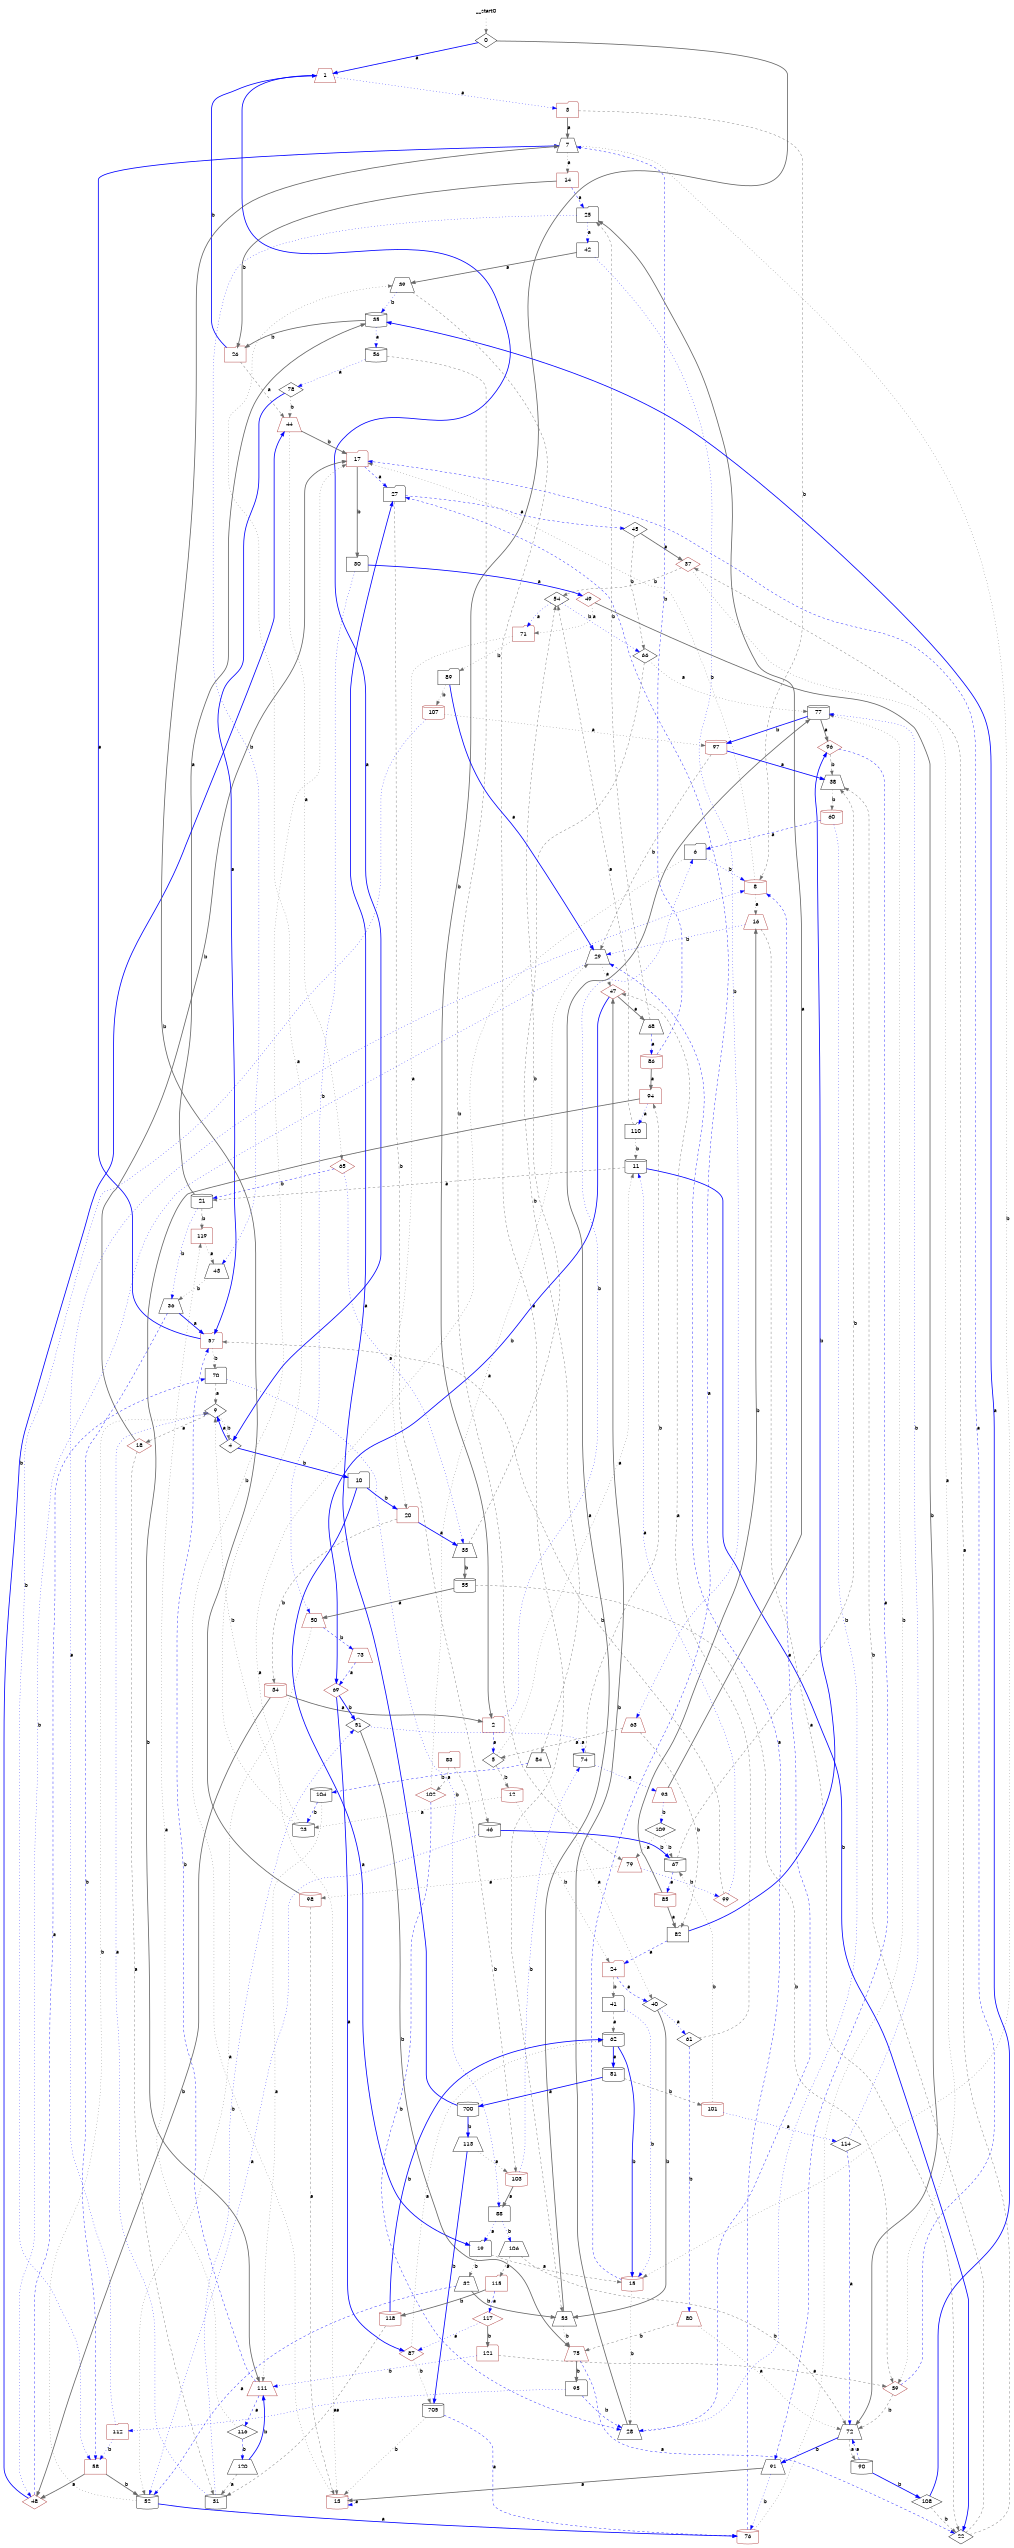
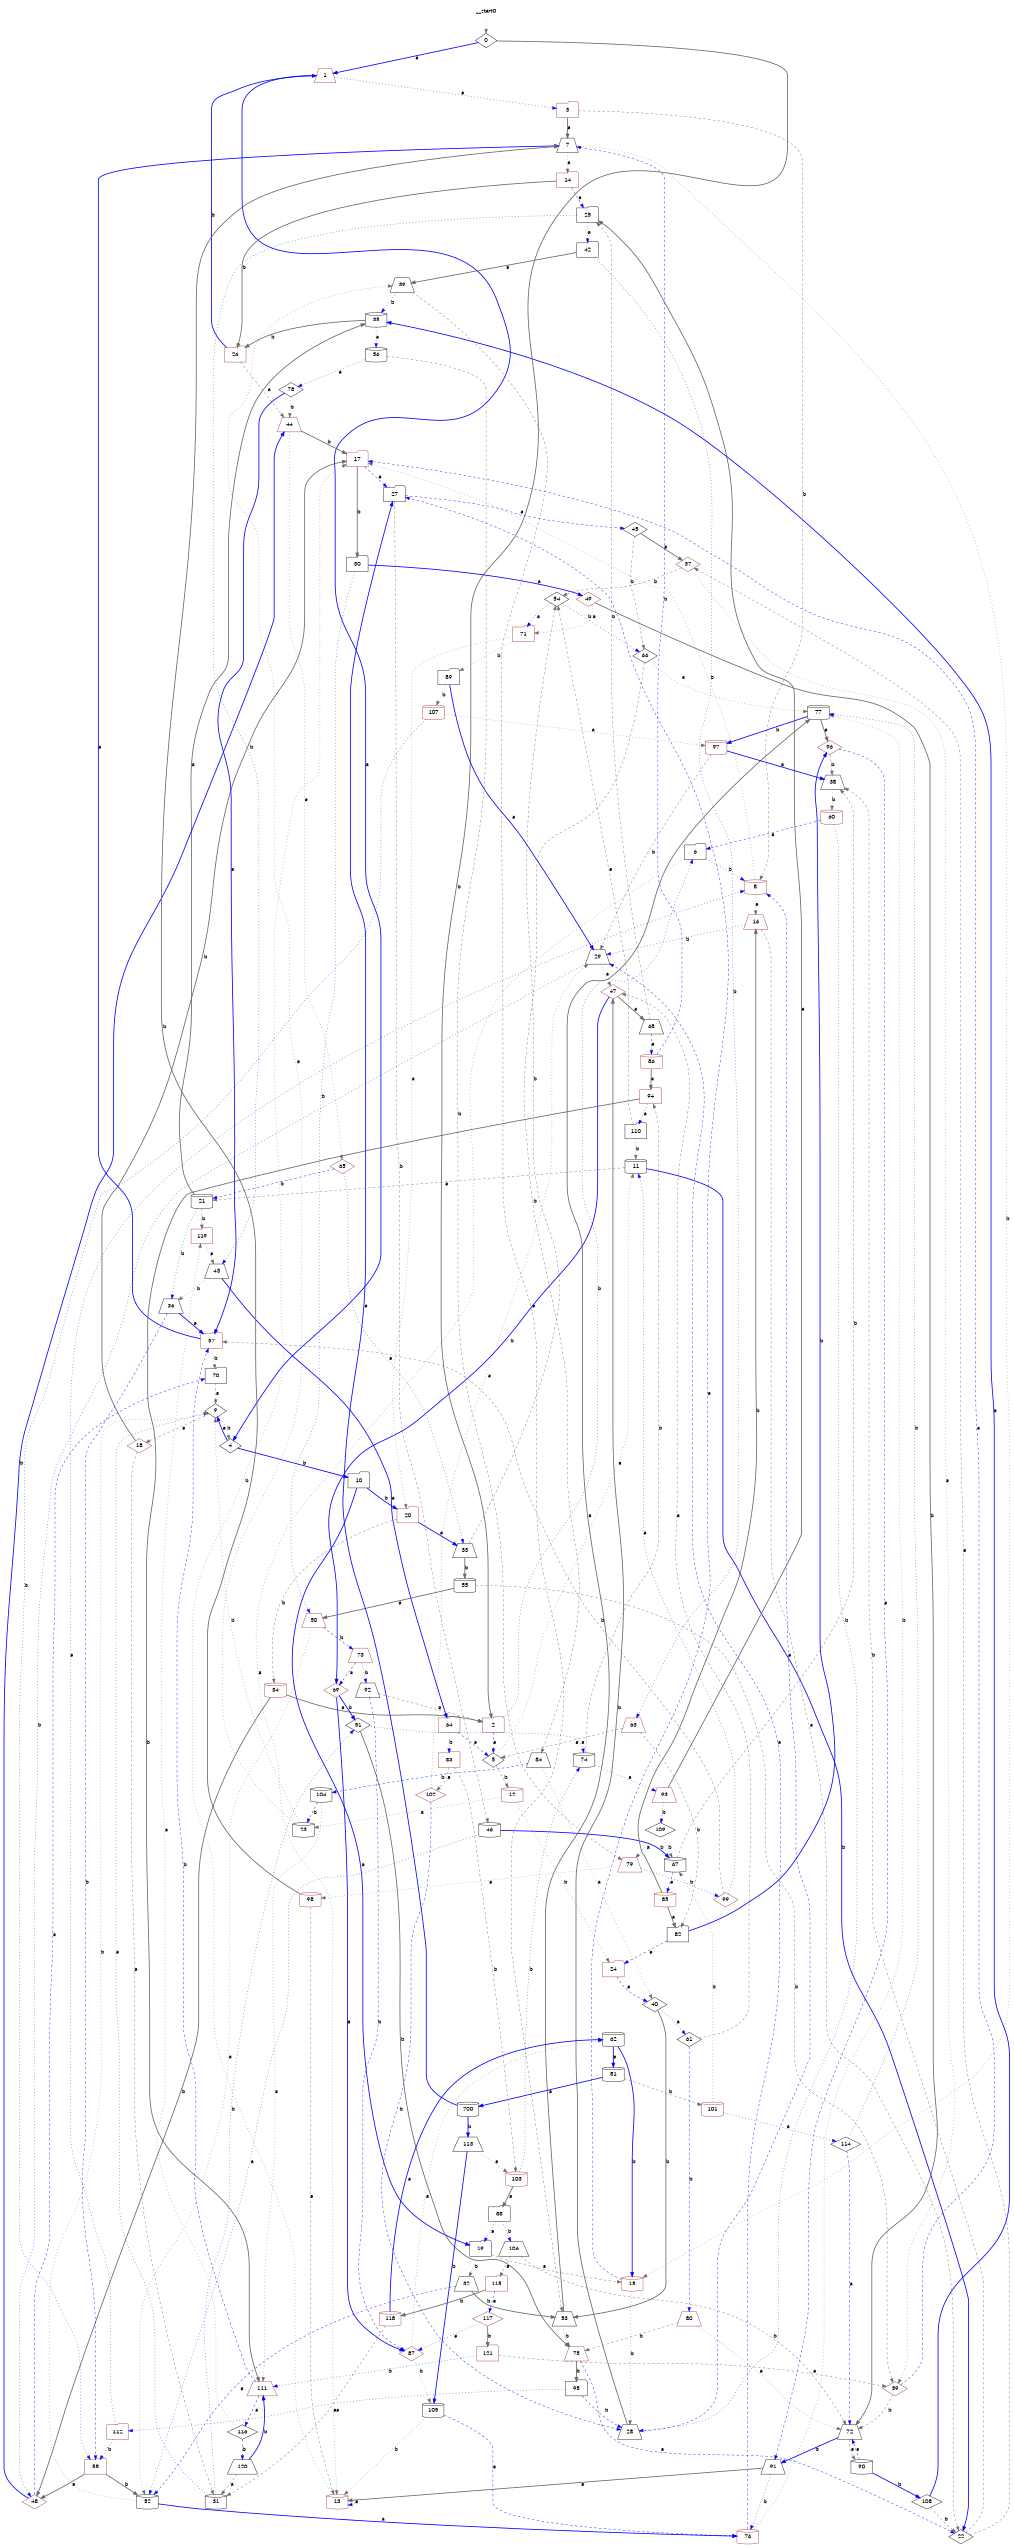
  digraph {
    fontname=Lato
    node [color=black fontname=Lato shape=cylinder]
    edge [color=gray40 fontname=Lato style=dotted]
    __start0 [shape=none]
    0 [shape=diamond]
    1 [color=brown shape=trapezium]
    2 [color=brown shape=folder]
    3 [color=brown shape=folder]
    4 [shape=diamond]
    5 [shape=diamond]
    6 [shape=folder]
    7 [shape=trapezium]
    8 [color=brown]
    9 [shape=diamond]
    10 [shape=folder]
    11
    12 [color=brown]
    13 [color=brown]
    14 [color=brown shape=folder]
    15 [color=brown]
    16 [color=brown shape=trapezium]
    17 [color=brown shape=folder]
    18 [color=brown shape=diamond]
    19 [shape=folder]
    20 [color=brown shape=folder]
    21
    22 [shape=diamond]
    23
    24 [color=brown shape=folder]
    25 [shape=folder]
    26 [color=brown shape=folder]
    27 [shape=folder]
    28 [shape=trapezium]
    29 [shape=trapezium]
    30 [shape=folder]
    31
    32 [shape=trapezium]
    33 [shape=trapezium]
    34 [color=brown]
    35
    36 [shape=trapezium]
    119 [color=brown shape=folder]
    37 [color=brown shape=diamond]
    38 [shape=trapezium]
    39 [shape=trapezium]
    40 [shape=diamond]
-   41 [shape=folder]
    42 [shape=folder]
    43 [shape=trapezium]
    44 [color=brown shape=trapezium]
    45 [shape=diamond]
    46
    47 [color=brown shape=diamond]
    48 [color=brown shape=diamond]
    49 [color=brown shape=diamond]
    50 [color=brown shape=trapezium]
    51 [shape=diamond]
    52
    53 [shape=trapezium]
    54 [shape=diamond]
    55
    56
    57 [color=brown shape=folder]
    58 [color=brown shape=folder]
    59 [color=brown shape=diamond]
    60 [color=brown]
    61 [shape=diamond]
    62
    63 [color=brown shape=trapezium]
+   64 [color=brown shape=folder]
    65 [color=brown shape=diamond]
    66 [shape=diamond]
    67
    68 [shape=trapezium]
    69 [color=brown shape=diamond]
    70 [shape=folder]
    71 [color=brown shape=folder]
    72 [shape=trapezium]
    73 [color=brown shape=trapezium]
    74
    75 [color=brown shape=trapezium]
    76 [color=brown]
    77
    78 [shape=diamond]
    79 [color=brown shape=trapezium]
    80 [color=brown shape=trapezium]
    81
    82 [shape=folder]
    83 [color=brown shape=folder]
    84 [shape=trapezium]
    85 [color=brown]
    86 [color=brown]
    87 [color=brown shape=diamond]
    88 [shape=folder]
    89 [shape=folder]
    90
    91 [shape=trapezium]
+   92 [shape=trapezium]
    93 [color=brown shape=trapezium]
    94 [color=brown shape=folder]
    95 [shape=folder]
    96 [color=brown shape=diamond]
    97 [color=brown]
    98 [color=brown]
    99 [color=brown shape=diamond]
    n103 [label=700]
    101 [color=brown]
    102 [color=brown shape=diamond]
    103 [color=brown]
    104
-   105 [label=705]
+   105
    106 [shape=trapezium]
    107 [color=brown]
    108 [shape=diamond]
    109 [shape=diamond]
    110 [shape=folder]
    111 [color=brown shape=trapezium]
    112 [color=brown shape=folder]
    113 [shape=trapezium]
    114 [shape=diamond]
    115 [color=brown shape=folder]
    116 [shape=diamond]
    117 [color=brown shape=diamond]
    118 [color=brown]
    120 [shape=trapezium]
    121 [color=brown shape=folder]
    __start0 -> 0
    0 -> 1 [color=blue label=a style=bold]
    0 -> 2 [label=b style=bold]
    1 -> 3 [color=blue label=a]
    1 -> 4 [color=blue label=a style=bold]
    2 -> 5 [color=blue label=a style=dashed]
    2 -> 6 [color=blue label=b]
    3 -> 7 [label=a style=bold]
    3 -> 8 [label=b style=dashed]
    4 -> 9 [color=blue label=a style=bold]
    4 -> 10 [color=blue label=b style=bold]
    5 -> 11 [label=a]
    5 -> 12 [label=b style=dashed]
    6 -> 8 [color=blue label=b]
    6 -> 13 [label=a]
    7 -> 14 [label=a]
    7 -> 15 [label=b]
    8 -> 16 [label=a]
    8 -> 17 [label=b]
    9 -> 4 [label=b]
    9 -> 18 [label=a style=dashed]
    10 -> 19 [color=blue label=a style=bold]
    10 -> 20 [color=blue label=b style=bold]
    11 -> 21 [label=a style=dashed]
    11 -> 22 [color=blue label=b style=bold]
    12 -> 23 [label=a]
    12 -> 24 [label=b]
    13 -> 13 [color=blue label=a]
    13 -> 17 [label=b]
    14 -> 25 [color=blue label=a style=dashed]
    14 -> 26 [label=b style=bold]
    15 -> 27 [color=blue label=a style=dashed]
    15 -> 28 [label=b]
    16 -> 22 [label=a style=dashed]
    16 -> 29 [color=blue label=b]
    17 -> 27 [color=blue label=a style=dashed]
    17 -> 30 [label=b style=bold]
    18 -> 17 [label=b style=bold]
    18 -> 31 [label=a style=dashed]
    19 -> 15 [label=a style=dashed]
    19 -> 32 [label=b]
    20 -> 33 [color=blue label=a style=bold]
    20 -> 34 [label=b style=dashed]
    21 -> 35 [label=a style=bold]
    21 -> 36 [color=blue label=b]
    21 -> 119 [label=b style=dashed]
    22 -> 37 [label=a style=dashed]
    22 -> 38 [label=b style=dashed]
    23 -> 9 [label=b]
    23 -> 39 [label=a]
    24 -> 40 [color=blue label=a style=dashed]
-   24 -> 41 [label=b style=dashed]
    25 -> 42 [color=blue label=a]
    25 -> 43 [color=blue label=b]
    26 -> 1 [color=blue label=b style=bold]
    26 -> 44 [label=a style=dashed]
    27 -> 45 [color=blue label=a style=dashed]
    27 -> 46 [label=b style=dashed]
    28 -> 8 [color=blue label=a style=dashed]
    28 -> 47 [label=b style=bold]
    29 -> 47 [label=a]
    29 -> 48 [color=blue label=b]
    30 -> 49 [color=blue label=a style=bold]
    30 -> 50 [color=blue label=b]
    31 -> 9 [color=blue label=a]
    31 -> 51 [color=blue label=b]
    32 -> 52 [color=blue label=a style=dashed]
    32 -> 53 [label=b style=bold]
    33 -> 54 [label=b style=dashed]
    33 -> 55 [label=b style=bold]
    34 -> 2 [label=a style=bold]
    34 -> 48 [label=b style=bold]
    35 -> 26 [label=b style=bold]
    35 -> 56 [color=blue label=a]
    36 -> 57 [color=blue label=a style=bold]
    36 -> 58 [color=blue label=b style=dashed]
    119 -> 43 [label=a]
    37 -> 54 [label=b style=dashed]
    37 -> 59 [label=a]
    38 -> 60 [label=b]
    39 -> 35 [color=blue label=b]
    39 -> 53 [label=a style=dashed]
    40 -> 53 [label=b style=bold]
    40 -> 61 [color=blue label=a]
-   41 -> 15 [color=blue label=b]
-   41 -> 62 [label=a style=dashed]
    42 -> 39 [label=a style=bold]
    42 -> 63 [color=blue label=b]
    43 -> 36 [label=b]
+   43 -> 64 [color=blue label=a style=bold]
    44 -> 17 [label=b style=bold]
    44 -> 65 [label=a]
    45 -> 37 [label=a style=bold]
    45 -> 66 [label=b style=dashed]
    46 -> 52 [color=blue label=a]
    46 -> 67 [color=blue label=b style=bold]
    47 -> 68 [label=a style=bold]
    47 -> 69 [color=blue label=b style=bold]
    48 -> 44 [color=blue label=b style=bold]
    48 -> 70 [color=blue label=a style=dashed]
    49 -> 71 [label=a]
    49 -> 72 [label=b style=bold]
    50 -> 52 [label=a]
    50 -> 73 [color=blue label=b style=dashed]
    51 -> 74 [color=blue label=a]
    51 -> 75 [label=b style=bold]
    52 -> 9 [label=b]
    52 -> 76 [color=blue label=a style=bold]
    53 -> 75 [label=b]
    53 -> 77 [label=a style=bold]
    54 -> 66 [color=blue label=b]
    54 -> 71 [color=blue label=a]
    55 -> 50 [label=a style=bold]
    55 -> 59 [label=b style=dashed]
    56 -> 78 [color=blue label=a]
    56 -> 79 [label=b style=dashed]
    57 -> 7 [color=blue label=a style=bold]
    57 -> 70 [label=b]
    58 -> 48 [label=a style=bold]
    58 -> 52 [label=b style=bold]
    59 -> 17 [color=blue label=a style=dashed]
    59 -> 72 [label=b style=dashed]
    60 -> 6 [color=blue label=a style=dashed]
    60 -> 28 [color=blue label=b]
    61 -> 47 [label=a style=dashed]
    61 -> 80 [color=blue label=b style=dashed]
    62 -> 15 [color=blue label=b style=bold]
    62 -> 81 [color=blue label=a style=bold]
    63 -> 5 [label=a style=dashed]
    63 -> 82 [label=b style=dashed]
+   64 -> 5 [color=blue label=a style=dashed]
+   64 -> 83 [color=blue label=b]
    65 -> 21 [color=blue label=b style=dashed]
    65 -> 33 [color=blue label=a]
    66 -> 77 [label=a]
    66 -> 84 [label=b style=dashed]
    67 -> 38 [label=b style=dashed]
    67 -> 85 [color=blue label=a style=dashed]
    68 -> 25 [label=b style=dashed]
    68 -> 86 [color=blue label=a style=dashed]
    69 -> 51 [color=blue label=b style=bold]
    69 -> 87 [color=blue label=a style=bold]
    70 -> 9 [label=a style=dashed]
-   70 -> 88 [color=blue label=b]
    71 -> 20 [label=a]
    71 -> 89 [label=b]
    72 -> 90 [label=a style=dashed]
    72 -> 91 [color=blue label=b style=bold]
    73 -> 69 [color=blue label=a style=dashed]
+   73 -> 92 [color=blue label=b]
    74 -> 93 [color=blue label=a]
    74 -> 94 [label=b style=dashed]
    75 -> 22 [color=blue label=a style=dashed]
    75 -> 95 [label=b style=bold]
    76 -> 29 [color=blue label=a style=dashed]
    76 -> 77 [label=b]
    77 -> 96 [label=a style=bold]
    77 -> 97 [color=blue label=b style=bold]
    78 -> 44 [label=b]
    78 -> 57 [color=blue label=a style=bold]
    79 -> 98 [label=a]
    79 -> 99 [color=blue label=b]
    80 -> 72 [label=a]
    80 -> 75 [label=b style=dashed]
    81 -> n103 [color=blue label=a style=bold]
    81 -> 101 [label=b style=dashed]
    82 -> 24 [color=blue label=a style=dashed]
    82 -> 96 [color=blue label=b style=bold]
    83 -> 102 [label=a style=dashed]
    83 -> 103 [label=b style=dashed]
    84 -> 40 [label=a]
    84 -> 104 [color=blue label=b style=dashed]
    85 -> 16 [label=b style=bold]
    85 -> 82 [label=a style=bold]
    86 -> 7 [color=blue label=b style=dashed]
    86 -> 94 [label=a style=bold]
    87 -> 62 [label=a]
    87 -> 105 [label=b]
    88 -> 19 [color=blue label=a]
    88 -> 106 [color=blue label=b]
    89 -> 29 [color=blue label=a style=bold]
    89 -> 107 [label=b]
    90 -> 72 [color=blue label=a style=dashed]
    90 -> 108 [color=blue label=b style=bold]
    91 -> 13 [label=a style=bold]
    91 -> 76 [color=blue label=b]
+   92 -> 2 [label=a style=dashed]
+   92 -> 87 [color=blue label=b style=dashed]
    93 -> 25 [label=a style=bold]
    93 -> 109 [color=blue label=b]
    94 -> 110 [color=blue label=a]
    94 -> 111 [label=b style=bold]
    95 -> 28 [color=blue label=b style=dashed]
    95 -> 112 [color=blue label=a]
    96 -> 38 [label=b style=dashed]
    96 -> 91 [color=blue label=a style=dashed]
    97 -> 29 [label=b style=dashed]
    97 -> 38 [color=blue label=a style=bold]
    98 -> 7 [label=b style=bold]
    98 -> 13 [label=a style=dashed]
    99 -> 11 [color=blue label=a]
    99 -> 57 [label=b style=dashed]
    n103 -> 27 [color=blue label=a style=bold]
    n103 -> 113 [color=blue label=b style=bold]
    101 -> 67 [label=b]
    101 -> 114 [color=blue label=a]
    102 -> 28 [color=blue label=b style=dashed]
    102 -> 29 [label=a]
    103 -> 74 [color=blue label=b]
    103 -> 88 [label=a style=bold]
    104 -> 23 [color=blue label=b style=dashed]
    104 -> 111 [label=a]
    105 -> 13 [label=b]
    105 -> 76 [color=blue label=a style=dashed]
    106 -> 72 [label=b style=dashed]
    106 -> 115 [label=a style=dashed]
    107 -> 58 [color=blue label=b]
    107 -> 97 [label=a]
    108 -> 22 [label=b style=dashed]
    108 -> 35 [color=blue label=a style=bold]
    109 -> 67 [label=b]
    109 -> 79 [label=a]
    110 -> 11 [label=b]
    110 -> 54 [label=a style=dashed]
    111 -> 57 [color=blue label=b style=dashed]
    111 -> 116 [color=blue label=a style=dashed]
    112 -> 8 [color=blue label=a]
    112 -> 58 [color=blue label=b]
    113 -> 103 [label=a]
    113 -> 105 [color=blue label=b style=bold]
    114 -> 72 [color=blue label=a style=dashed]
    114 -> 77 [color=blue label=b]
    115 -> 117 [color=blue label=a style=dashed]
    115 -> 118 [label=b style=bold]
    116 -> 119 [label=a]
    116 -> 120 [color=blue label=b style=dashed]
    117 -> 87 [color=blue label=a]
    117 -> 121 [label=b style=bold]
    118 -> 31 [label=a style=dashed]
-   118 -> 62 [color=blue label=b style=bold]
+   118 -> 62 [color=blue label=a style=bold]
    120 -> 31 [label=a style=dashed]
    120 -> 111 [color=blue label=b style=bold]
    121 -> 59 [label=a style=dashed]
    121 -> 111 [color=blue label=b]
  }
